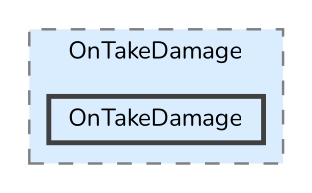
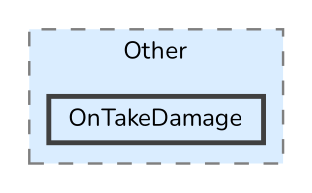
  digraph {
    compound=true
    rankdir=LR
    fontname=Nunito
    n1 [color=grey25 fillcolor="#daedff" fontname=Nunito fontsize=10 height=0.2 label=OnTakeDamage shape=box style="filled,bold" width=0.4]
    subgraph cluster_1 {
      bgcolor="#daedff"
      fontsize=10
-     label=OnTakeDamage
+     label=Other
      pencolor=grey50
      style="filled,dashed"
      n1
    }
  }
